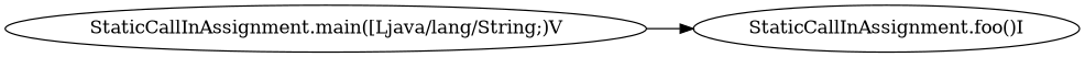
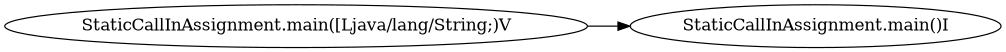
  digraph {
    rankdir=LR
    n1 [label="StaticCallInAssignment.main([Ljava/lang/String;)V"]
-   n2 [label="StaticCallInAssignment.foo()I"]
+   n2 [label="StaticCallInAssignment.main()I"]
    n1 -> n2
  }
